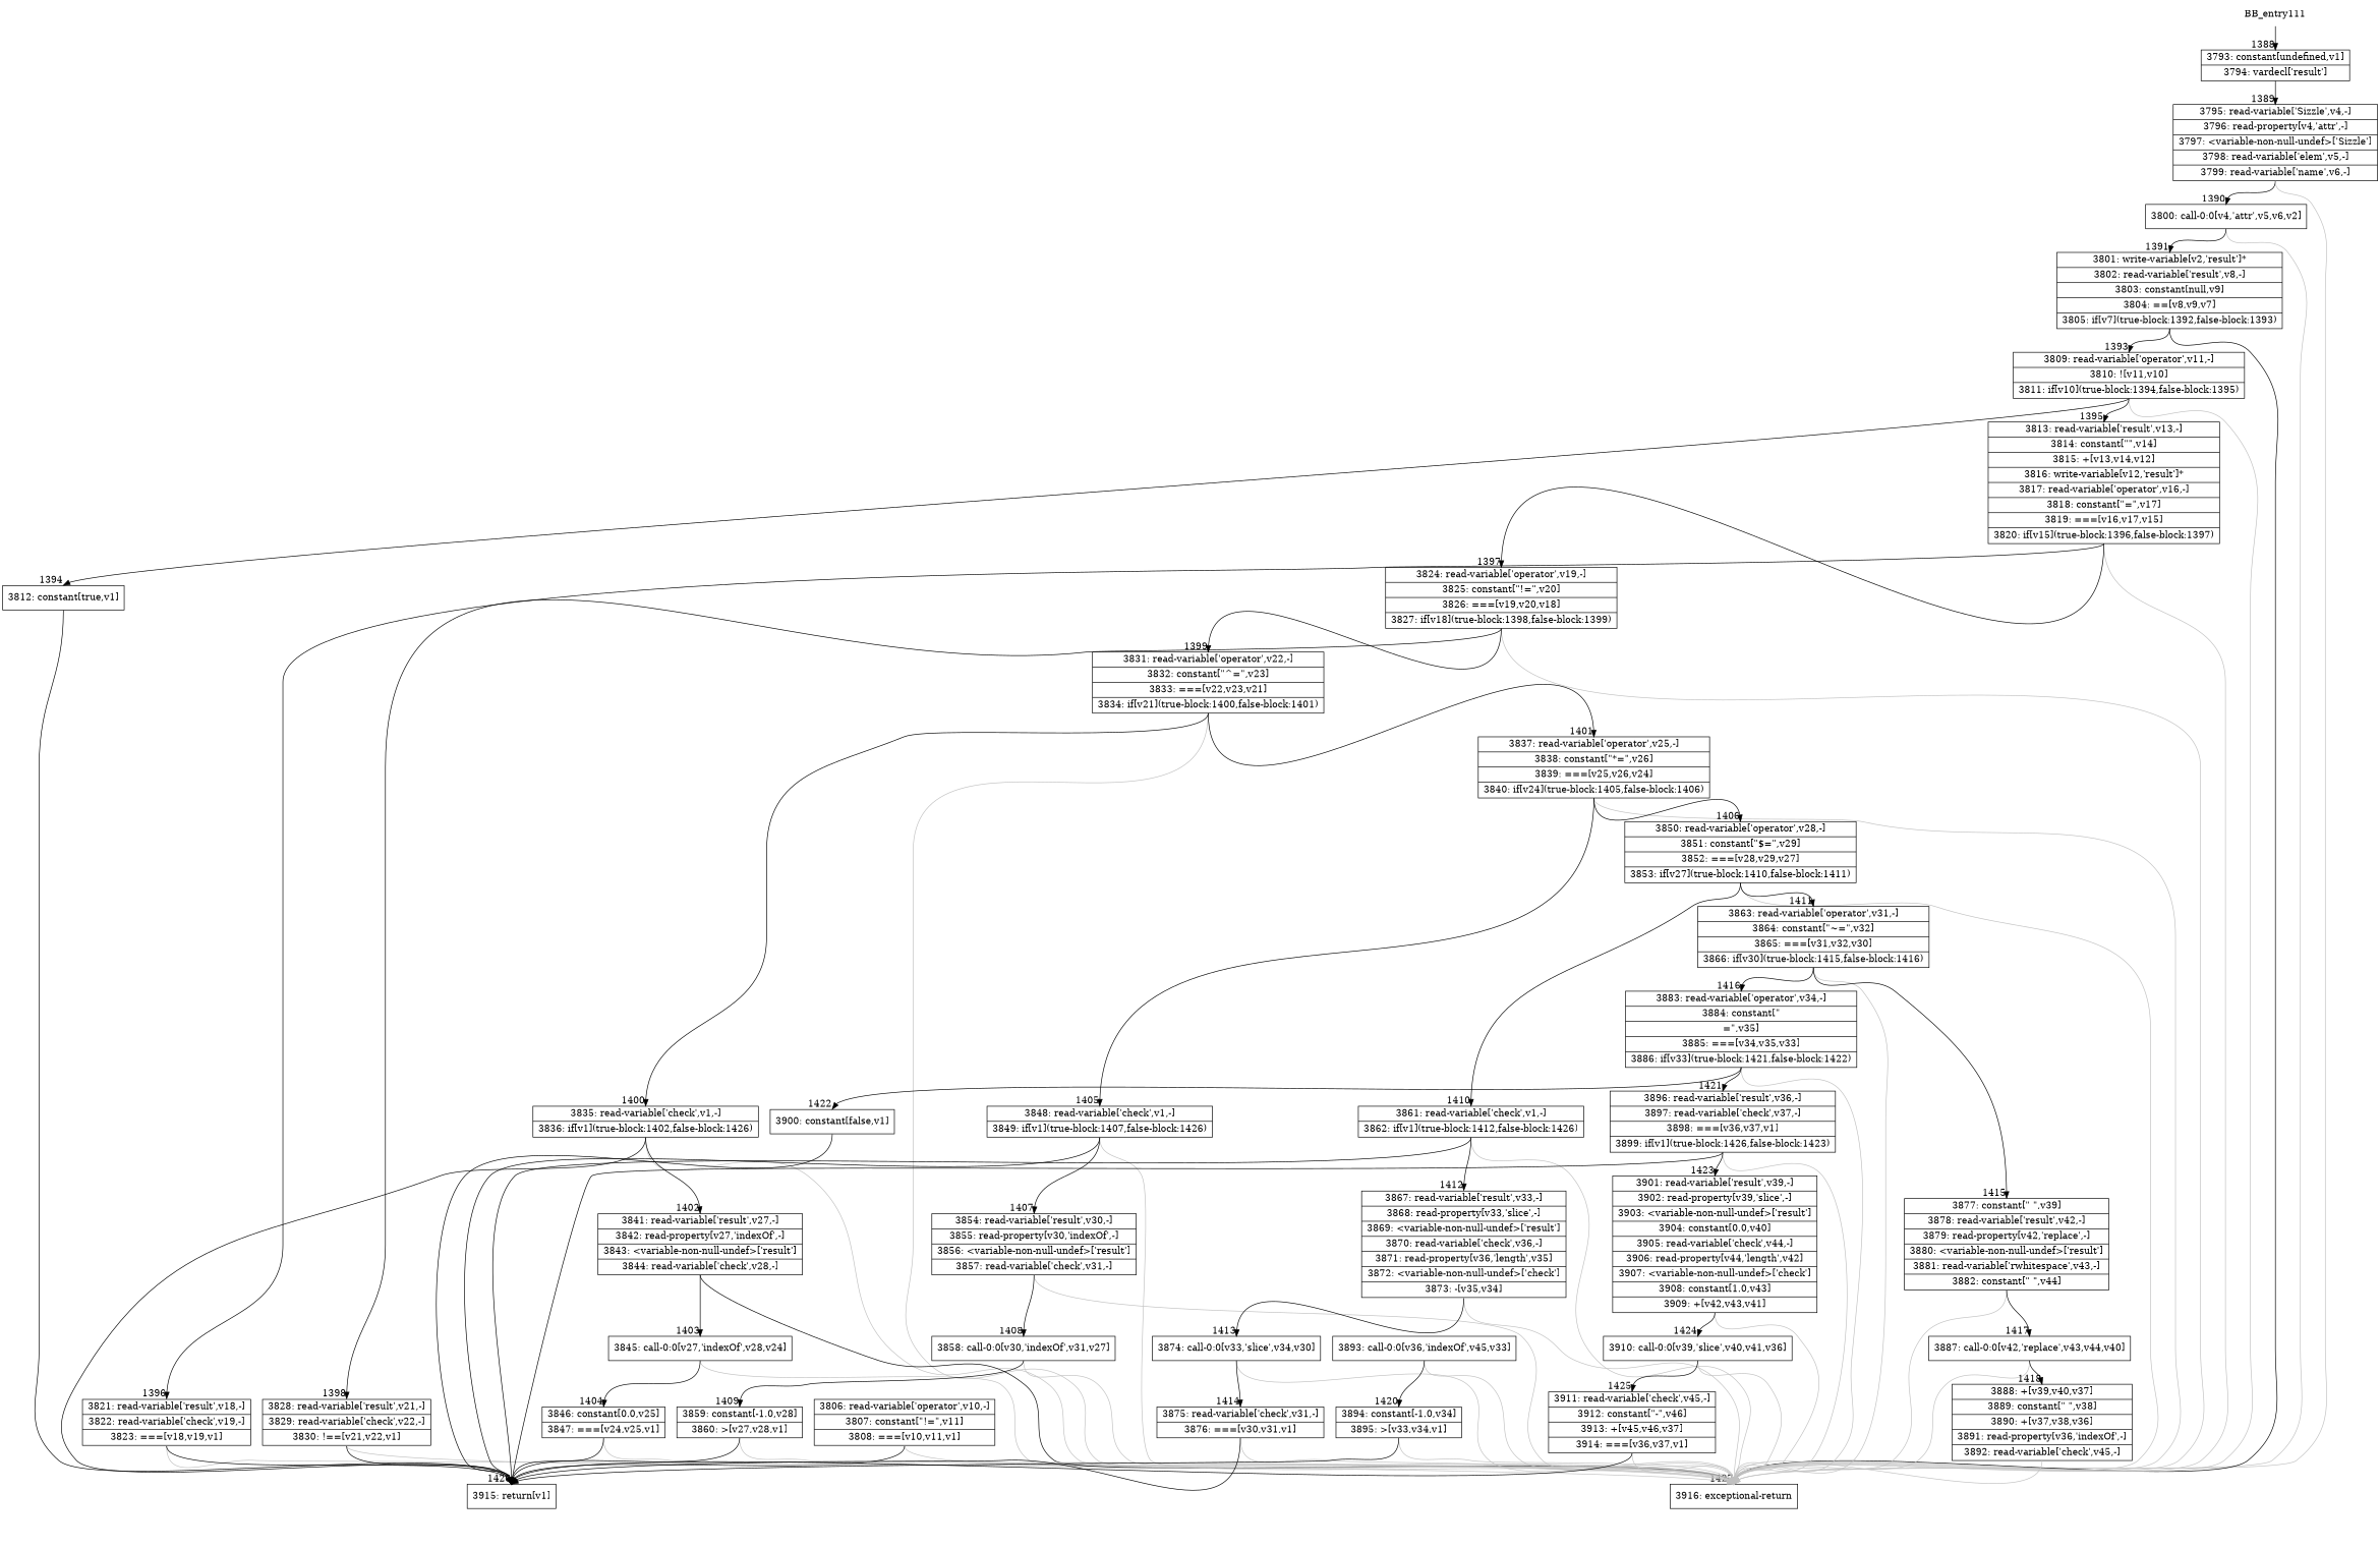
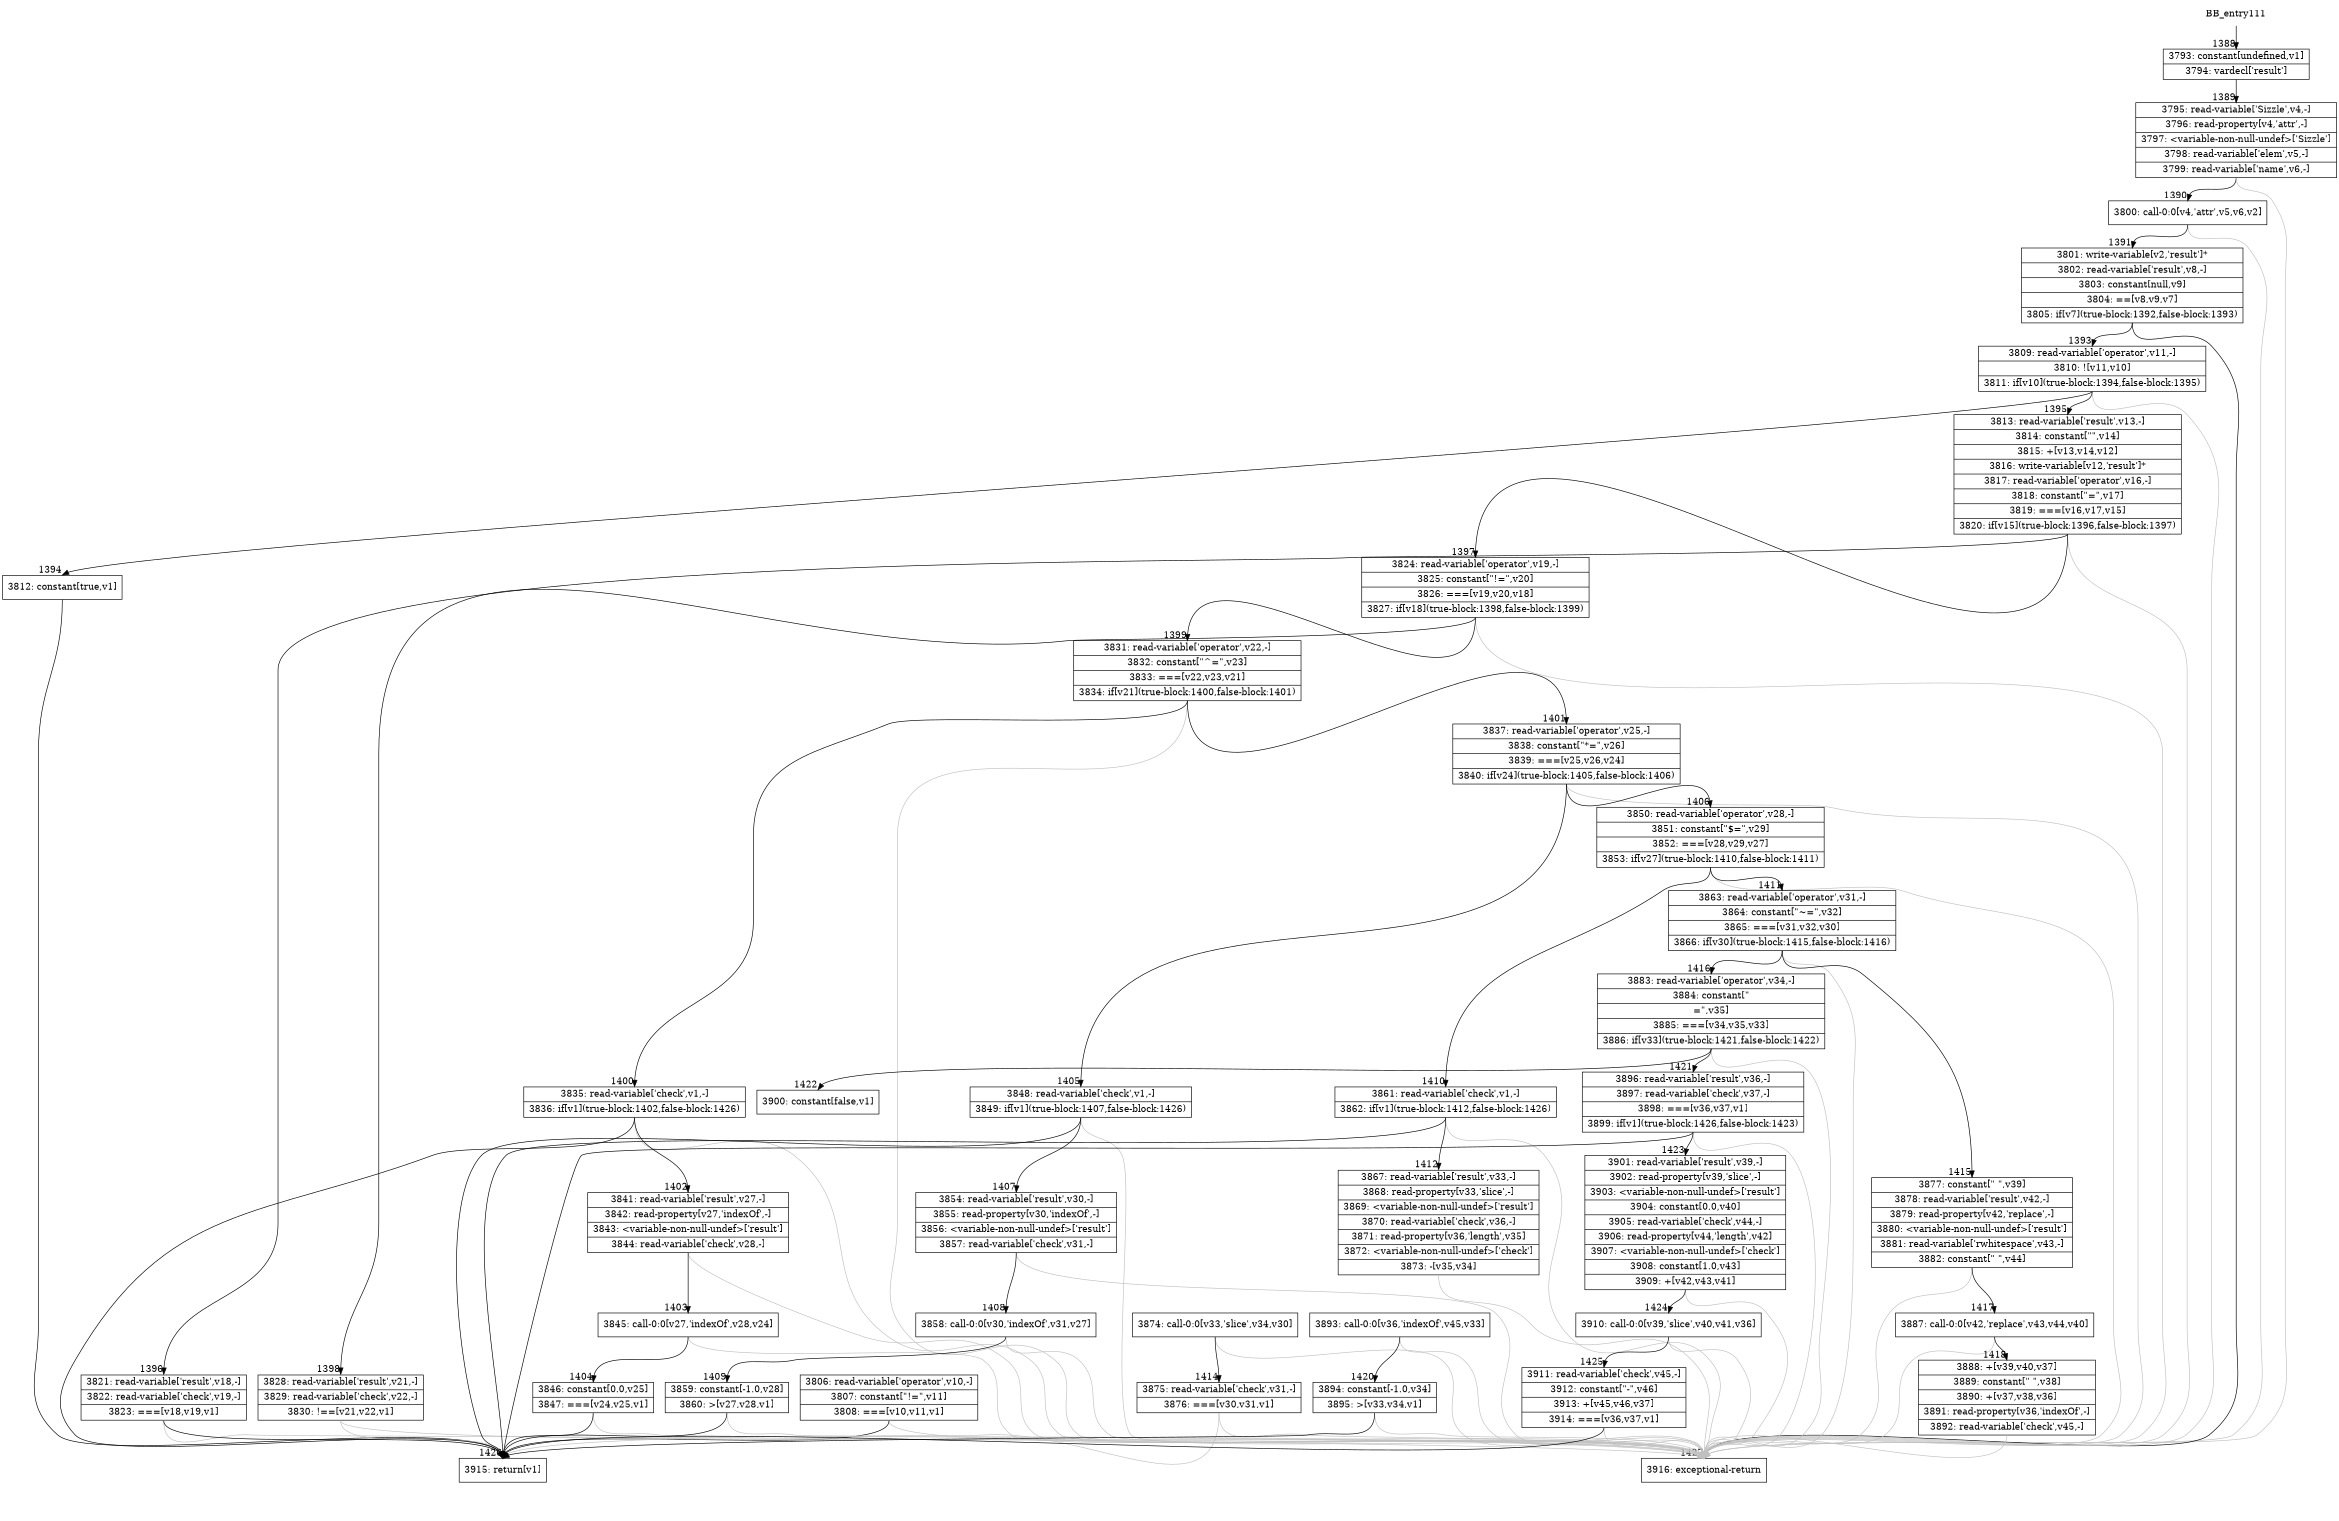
  digraph {
    rankdir=TD
    node [shape=record]
    edge [headport=n tailport=s]
    n1 [label=BB_entry111 shape=none]
    n2 [label="{3793: constant[undefined,v1]|3794: vardecl['result']}"]
    n3 [label="{3795: read-variable['Sizzle',v4,-]|3796: read-property[v4,'attr',-]|3797: \<variable-non-null-undef\>['Sizzle']|3798: read-variable['elem',v5,-]|3799: read-variable['name',v6,-]}"]
    n4 [label="{3800: call-0:0[v4,'attr',v5,v6,v2]}"]
    n5 [label="{3916: exceptional-return}"]
    n6 [label="{3801: write-variable[v2,'result']*|3802: read-variable['result',v8,-]|3803: constant[null,v9]|3804: ==[v8,v9,v7]|3805: if[v7](true-block:1392,false-block:1393)}"]
    n7 [label="{3809: read-variable['operator',v11,-]|3810: ![v11,v10]|3811: if[v10](true-block:1394,false-block:1395)}"]
    n8 [label="{3806: read-variable['operator',v10,-]|3807: constant[\"!=\",v11]|3808: ===[v10,v11,v1]}"]
    n9 [label="{3915: return[v1]}"]
    n10 [label="{3812: constant[true,v1]}"]
    n11 [label="{3813: read-variable['result',v13,-]|3814: constant[\"\",v14]|3815: +[v13,v14,v12]|3816: write-variable[v12,'result']*|3817: read-variable['operator',v16,-]|3818: constant[\"=\",v17]|3819: ===[v16,v17,v15]|3820: if[v15](true-block:1396,false-block:1397)}"]
    n12 [label="{3821: read-variable['result',v18,-]|3822: read-variable['check',v19,-]|3823: ===[v18,v19,v1]}"]
    n13 [label="{3824: read-variable['operator',v19,-]|3825: constant[\"!=\",v20]|3826: ===[v19,v20,v18]|3827: if[v18](true-block:1398,false-block:1399)}"]
    n14 [label="{3828: read-variable['result',v21,-]|3829: read-variable['check',v22,-]|3830: !==[v21,v22,v1]}"]
    n15 [label="{3831: read-variable['operator',v22,-]|3832: constant[\"^=\",v23]|3833: ===[v22,v23,v21]|3834: if[v21](true-block:1400,false-block:1401)}"]
    n16 [label="{3835: read-variable['check',v1,-]|3836: if[v1](true-block:1402,false-block:1426)}"]
    n17 [label="{3837: read-variable['operator',v25,-]|3838: constant[\"*=\",v26]|3839: ===[v25,v26,v24]|3840: if[v24](true-block:1405,false-block:1406)}"]
    n18 [label="{3841: read-variable['result',v27,-]|3842: read-property[v27,'indexOf',-]|3843: \<variable-non-null-undef\>['result']|3844: read-variable['check',v28,-]}"]
    n19 [label="{3848: read-variable['check',v1,-]|3849: if[v1](true-block:1407,false-block:1426)}"]
    n20 [label="{3850: read-variable['operator',v28,-]|3851: constant[\"$=\",v29]|3852: ===[v28,v29,v27]|3853: if[v27](true-block:1410,false-block:1411)}"]
    n21 [label="{3845: call-0:0[v27,'indexOf',v28,v24]}"]
    n22 [label="{3854: read-variable['result',v30,-]|3855: read-property[v30,'indexOf',-]|3856: \<variable-non-null-undef\>['result']|3857: read-variable['check',v31,-]}"]
    n23 [label="{3861: read-variable['check',v1,-]|3862: if[v1](true-block:1412,false-block:1426)}"]
    n24 [label="{3863: read-variable['operator',v31,-]|3864: constant[\"~=\",v32]|3865: ===[v31,v32,v30]|3866: if[v30](true-block:1415,false-block:1416)}"]
    n25 [label="{3846: constant[0.0,v25]|3847: ===[v24,v25,v1]}"]
    n26 [label="{3858: call-0:0[v30,'indexOf',v31,v27]}"]
    n27 [label="{3867: read-variable['result',v33,-]|3868: read-property[v33,'slice',-]|3869: \<variable-non-null-undef\>['result']|3870: read-variable['check',v36,-]|3871: read-property[v36,'length',v35]|3872: \<variable-non-null-undef\>['check']|3873: -[v35,v34]}"]
    n28 [label="{3877: constant[\" \",v39]|3878: read-variable['result',v42,-]|3879: read-property[v42,'replace',-]|3880: \<variable-non-null-undef\>['result']|3881: read-variable['rwhitespace',v43,-]|3882: constant[\" \",v44]}"]
    n29 [label="{3883: read-variable['operator',v34,-]|3884: constant[\"|=\",v35]|3885: ===[v34,v35,v33]|3886: if[v33](true-block:1421,false-block:1422)}"]
    n30 [label="{3859: constant[-1.0,v28]|3860: \>[v27,v28,v1]}"]
    n31 [label="{3874: call-0:0[v33,'slice',v34,v30]}"]
    n32 [label="{3887: call-0:0[v42,'replace',v43,v44,v40]}"]
    n33 [label="{3896: read-variable['result',v36,-]|3897: read-variable['check',v37,-]|3898: ===[v36,v37,v1]|3899: if[v1](true-block:1426,false-block:1423)}"]
    n34 [label="{3900: constant[false,v1]}"]
    n35 [label="{3875: read-variable['check',v31,-]|3876: ===[v30,v31,v1]}"]
    n36 [label="{3888: +[v39,v40,v37]|3889: constant[\" \",v38]|3890: +[v37,v38,v36]|3891: read-property[v36,'indexOf',-]|3892: read-variable['check',v45,-]}"]
    n37 [label="{3901: read-variable['result',v39,-]|3902: read-property[v39,'slice',-]|3903: \<variable-non-null-undef\>['result']|3904: constant[0.0,v40]|3905: read-variable['check',v44,-]|3906: read-property[v44,'length',v42]|3907: \<variable-non-null-undef\>['check']|3908: constant[1.0,v43]|3909: +[v42,v43,v41]}"]
    n38 [label="{3910: call-0:0[v39,'slice',v40,v41,v36]}"]
    n39 [label="{3893: call-0:0[v36,'indexOf',v45,v33]}"]
    n40 [label="{3894: constant[-1.0,v34]|3895: \>[v33,v34,v1]}"]
    n41 [label="{3911: read-variable['check',v45,-]|3912: constant[\"-\",v46]|3913: +[v45,v46,v37]|3914: ===[v36,v37,v1]}"]
    n1 -> n2 [headlabel="    1388"]
    n2 -> n3 [headlabel="      1389"]
    n3 -> n4 [headlabel="      1390"]
    n3 -> n5 [color=gray headlabel="      1427"]
    n4 -> n5 [color=gray]
    n4 -> n6 [headlabel="      1391"]
    n6 -> n5 [color=black]
    n6 -> n7 [headlabel="      1393"]
    n7 -> n5 [color=gray]
    n7 -> n10 [headlabel="      1394"]
    n7 -> n11 [headlabel="      1395"]
    n8 -> n5 [color=gray]
    n8 -> n9 [headlabel="      1426"]
    n10 -> n9
    n11 -> n5 [color=gray]
    n11 -> n12 [headlabel="      1396"]
    n11 -> n13 [headlabel="      1397"]
    n12 -> n5 [color=gray]
    n12 -> n9
    n13 -> n5 [color=gray]
    n13 -> n14 [headlabel="      1398"]
    n13 -> n15 [headlabel="      1399"]
    n14 -> n5 [color=gray]
-   n14 -> n9
+   n14 -> n9 [color=gray]
    n15 -> n5 [color=gray]
    n15 -> n16 [headlabel="      1400"]
    n15 -> n17 [headlabel="      1401"]
    n16 -> n5 [color=gray]
    n16 -> n9
    n16 -> n18 [headlabel="      1402"]
    n17 -> n5 [color=gray]
    n17 -> n19 [headlabel="      1405"]
    n17 -> n20 [headlabel="      1406"]
-   n18 -> n5 [color=black]
+   n18 -> n5 [color=gray]
    n18 -> n21 [headlabel="      1403"]
    n19 -> n5 [color=gray]
    n19 -> n9
    n19 -> n22 [headlabel="      1407"]
    n20 -> n5 [color=gray]
    n20 -> n23 [headlabel="      1410"]
    n20 -> n24 [headlabel="      1411"]
    n21 -> n5 [color=gray]
    n21 -> n25 [headlabel="      1404"]
    n22 -> n5 [color=gray]
    n22 -> n26 [headlabel="      1408"]
    n23 -> n5 [color=gray]
    n23 -> n9
    n23 -> n27 [headlabel="      1412"]
    n24 -> n5 [color=gray]
    n24 -> n28 [headlabel="      1415"]
    n24 -> n29 [headlabel="      1416"]
    n25 -> n5 [color=gray]
    n25 -> n9
    n26 -> n5 [color=gray]
    n26 -> n30 [headlabel="      1409"]
    n27 -> n5 [color=gray]
-   n27 -> n31 [headlabel="      1413"]
    n28 -> n5 [color=gray]
    n28 -> n32 [headlabel="      1417"]
    n29 -> n5 [color=gray]
    n29 -> n33 [headlabel="      1421"]
    n29 -> n34 [headlabel="      1422"]
    n30 -> n5 [color=gray]
    n30 -> n9
    n31 -> n5 [color=gray]
    n31 -> n35 [headlabel="      1414"]
    n32 -> n5 [color=gray]
    n32 -> n36 [headlabel="      1418"]
    n33 -> n5 [color=gray]
    n33 -> n9
    n33 -> n37 [headlabel="      1423"]
-   n34 -> n9
    n35 -> n5 [color=gray]
-   n35 -> n9
+   n35 -> n9 [color=gray]
    n36 -> n5 [color=gray]
    n37 -> n5 [color=gray]
    n37 -> n38 [headlabel="      1424"]
    n38 -> n5 [color=gray]
    n38 -> n41 [headlabel="      1425"]
    n39 -> n5 [color=gray]
    n39 -> n40 [headlabel="      1420"]
    n40 -> n5 [color=gray]
    n40 -> n9
    n41 -> n5 [color=gray]
    n41 -> n9
  }
